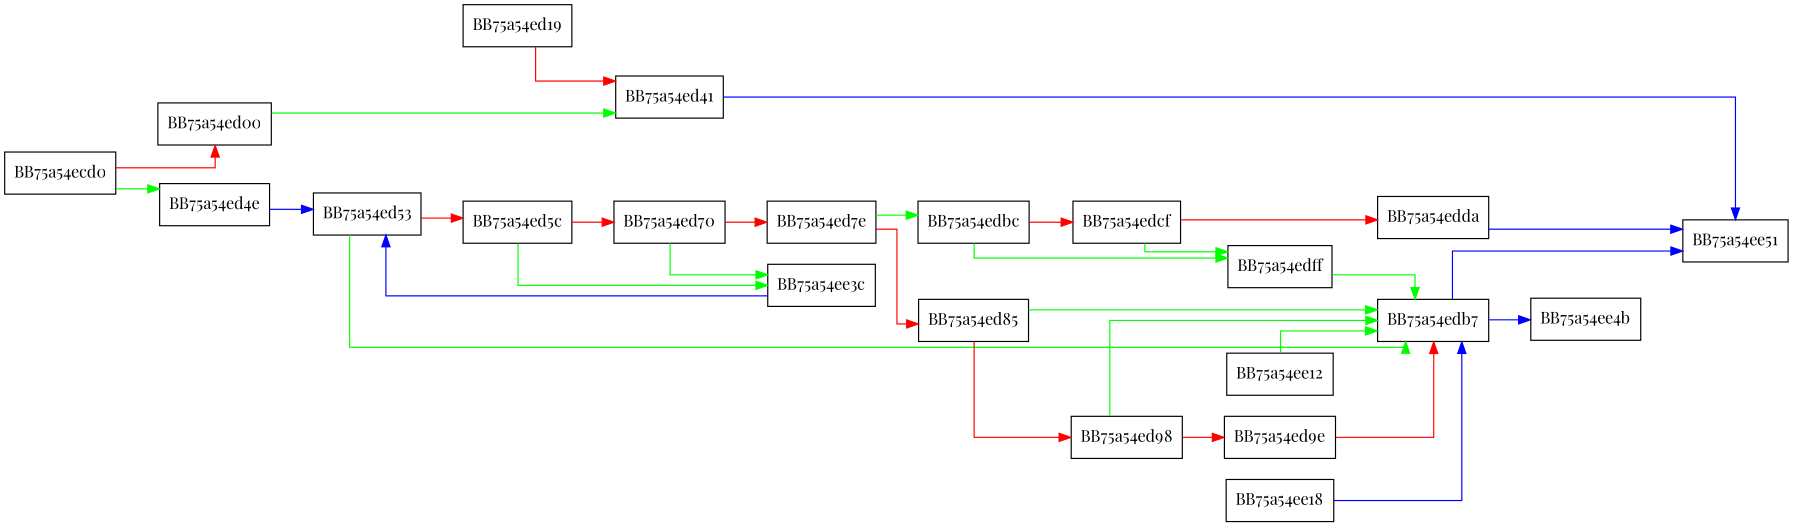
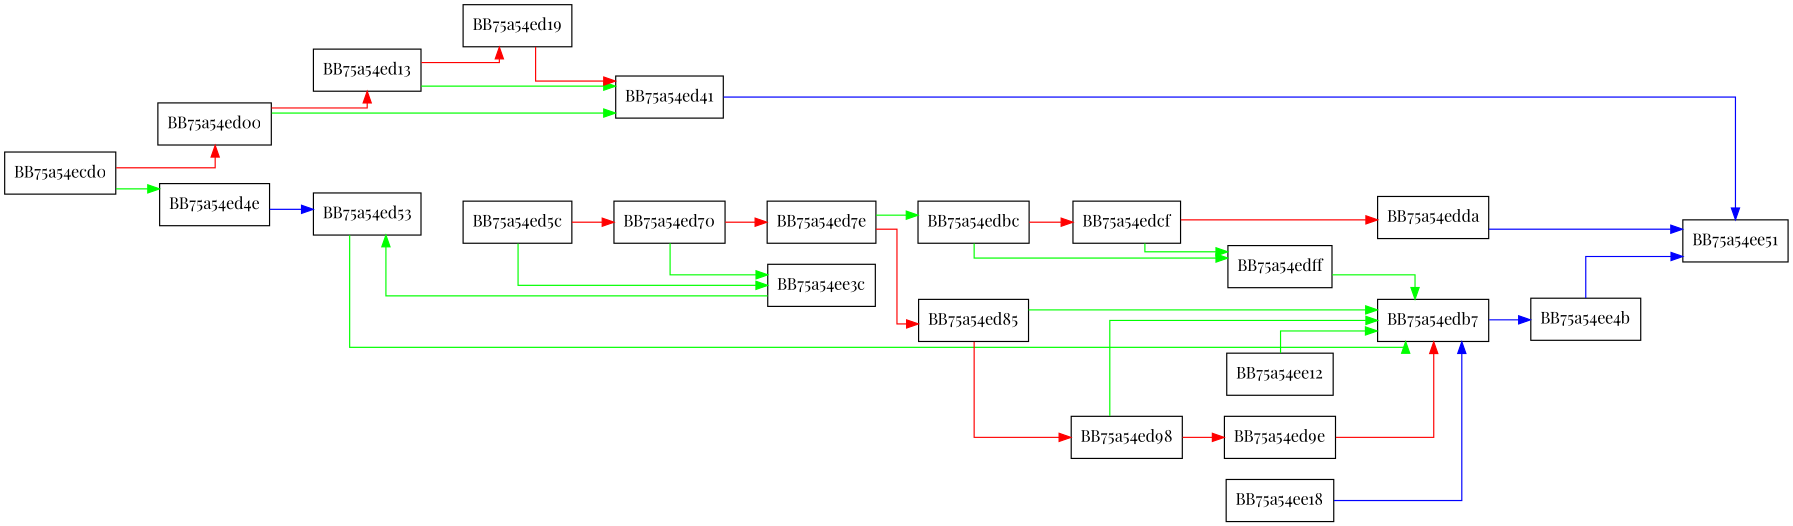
  digraph {
    fontname="Playfair Display"
    rankdir=LR
    splines=ortho
    node [fontname="Playfair Display" shape=box]
    edge [color=green fontname="Playfair Display"]
    BB75a54ecd0
    BB75a54ed4e
    BB75a54ed00
    BB75a54ed53
    BB75a54ed41
+   BB75a54ed13
    BB75a54edb7
    BB75a54ed5c
    BB75a54ee51
    BB75a54ed19
    BB75a54ee4b
    BB75a54ee3c
    BB75a54ed70
    BB75a54ed7e
    BB75a54edbc
    BB75a54ed85
    BB75a54edff
    BB75a54edcf
    BB75a54ed98
    BB75a54edda
    BB75a54ed9e
    BB75a54ee12
    BB75a54ee18
    BB75a54ecd0 -> BB75a54ed4e
    BB75a54ecd0 -> BB75a54ed00 [color=red]
    BB75a54ed4e -> BB75a54ed53 [color=blue]
    BB75a54ed00 -> BB75a54ed41
+   BB75a54ed00 -> BB75a54ed13 [color=red]
    BB75a54ed53 -> BB75a54edb7
-   BB75a54ed53 -> BB75a54ed5c [color=red]
    BB75a54ed41 -> BB75a54ee51 [color=blue]
+   BB75a54ed13 -> BB75a54ed41
+   BB75a54ed13 -> BB75a54ed19 [color=red]
    BB75a54edb7 -> BB75a54ee4b [color=blue]
    BB75a54ed5c -> BB75a54ee3c
    BB75a54ed5c -> BB75a54ed70 [color=red]
    BB75a54ed19 -> BB75a54ed41 [color=red]
-   BB75a54edb7 -> BB75a54ee51 [color=blue]
-   BB75a54ee3c -> BB75a54ed53 [color=blue]
+   BB75a54ee4b -> BB75a54ee51 [color=blue]
+   BB75a54ee3c -> BB75a54ed53
    BB75a54ed70 -> BB75a54ee3c
    BB75a54ed70 -> BB75a54ed7e [color=red]
    BB75a54ed7e -> BB75a54edbc
    BB75a54ed7e -> BB75a54ed85 [color=red]
    BB75a54edbc -> BB75a54edff
    BB75a54edbc -> BB75a54edcf [color=red]
    BB75a54ed85 -> BB75a54edb7
    BB75a54ed85 -> BB75a54ed98 [color=red]
    BB75a54edff -> BB75a54edb7
    BB75a54edcf -> BB75a54edff
    BB75a54edcf -> BB75a54edda [color=red]
    BB75a54ed98 -> BB75a54edb7
    BB75a54ed98 -> BB75a54ed9e [color=red]
    BB75a54edda -> BB75a54ee51 [color=blue]
    BB75a54ed9e -> BB75a54edb7 [color=red]
    BB75a54ee12 -> BB75a54edb7
    BB75a54ee18 -> BB75a54edb7 [color=blue]
  }
